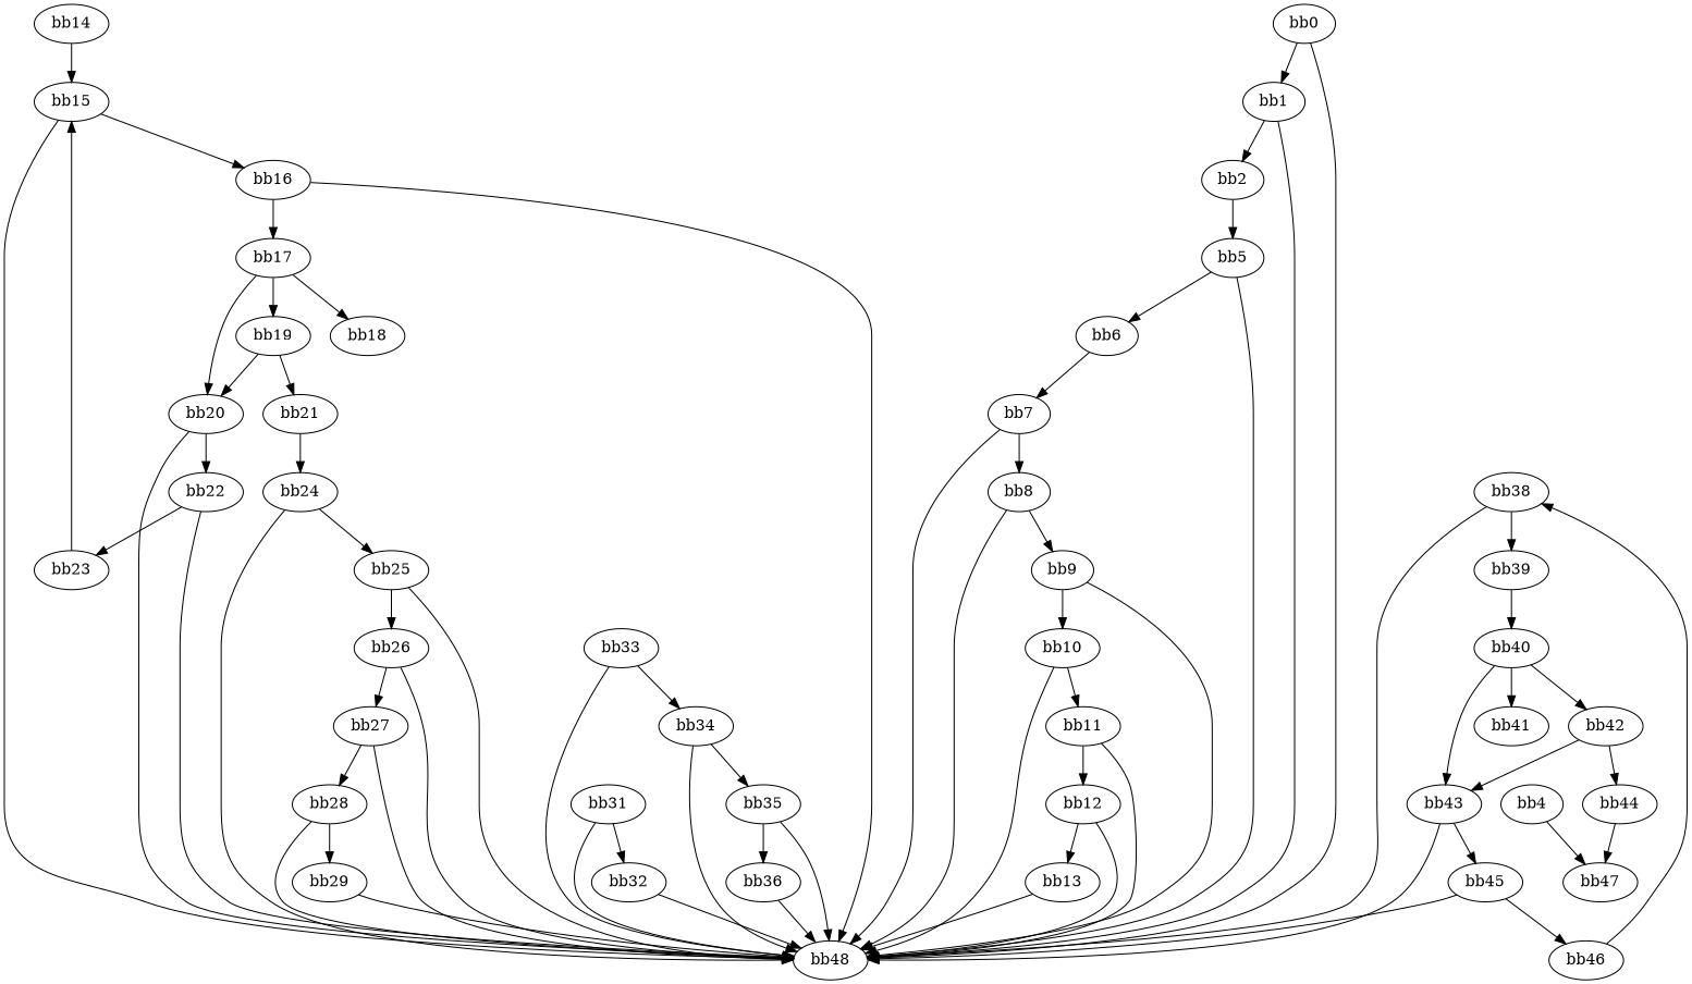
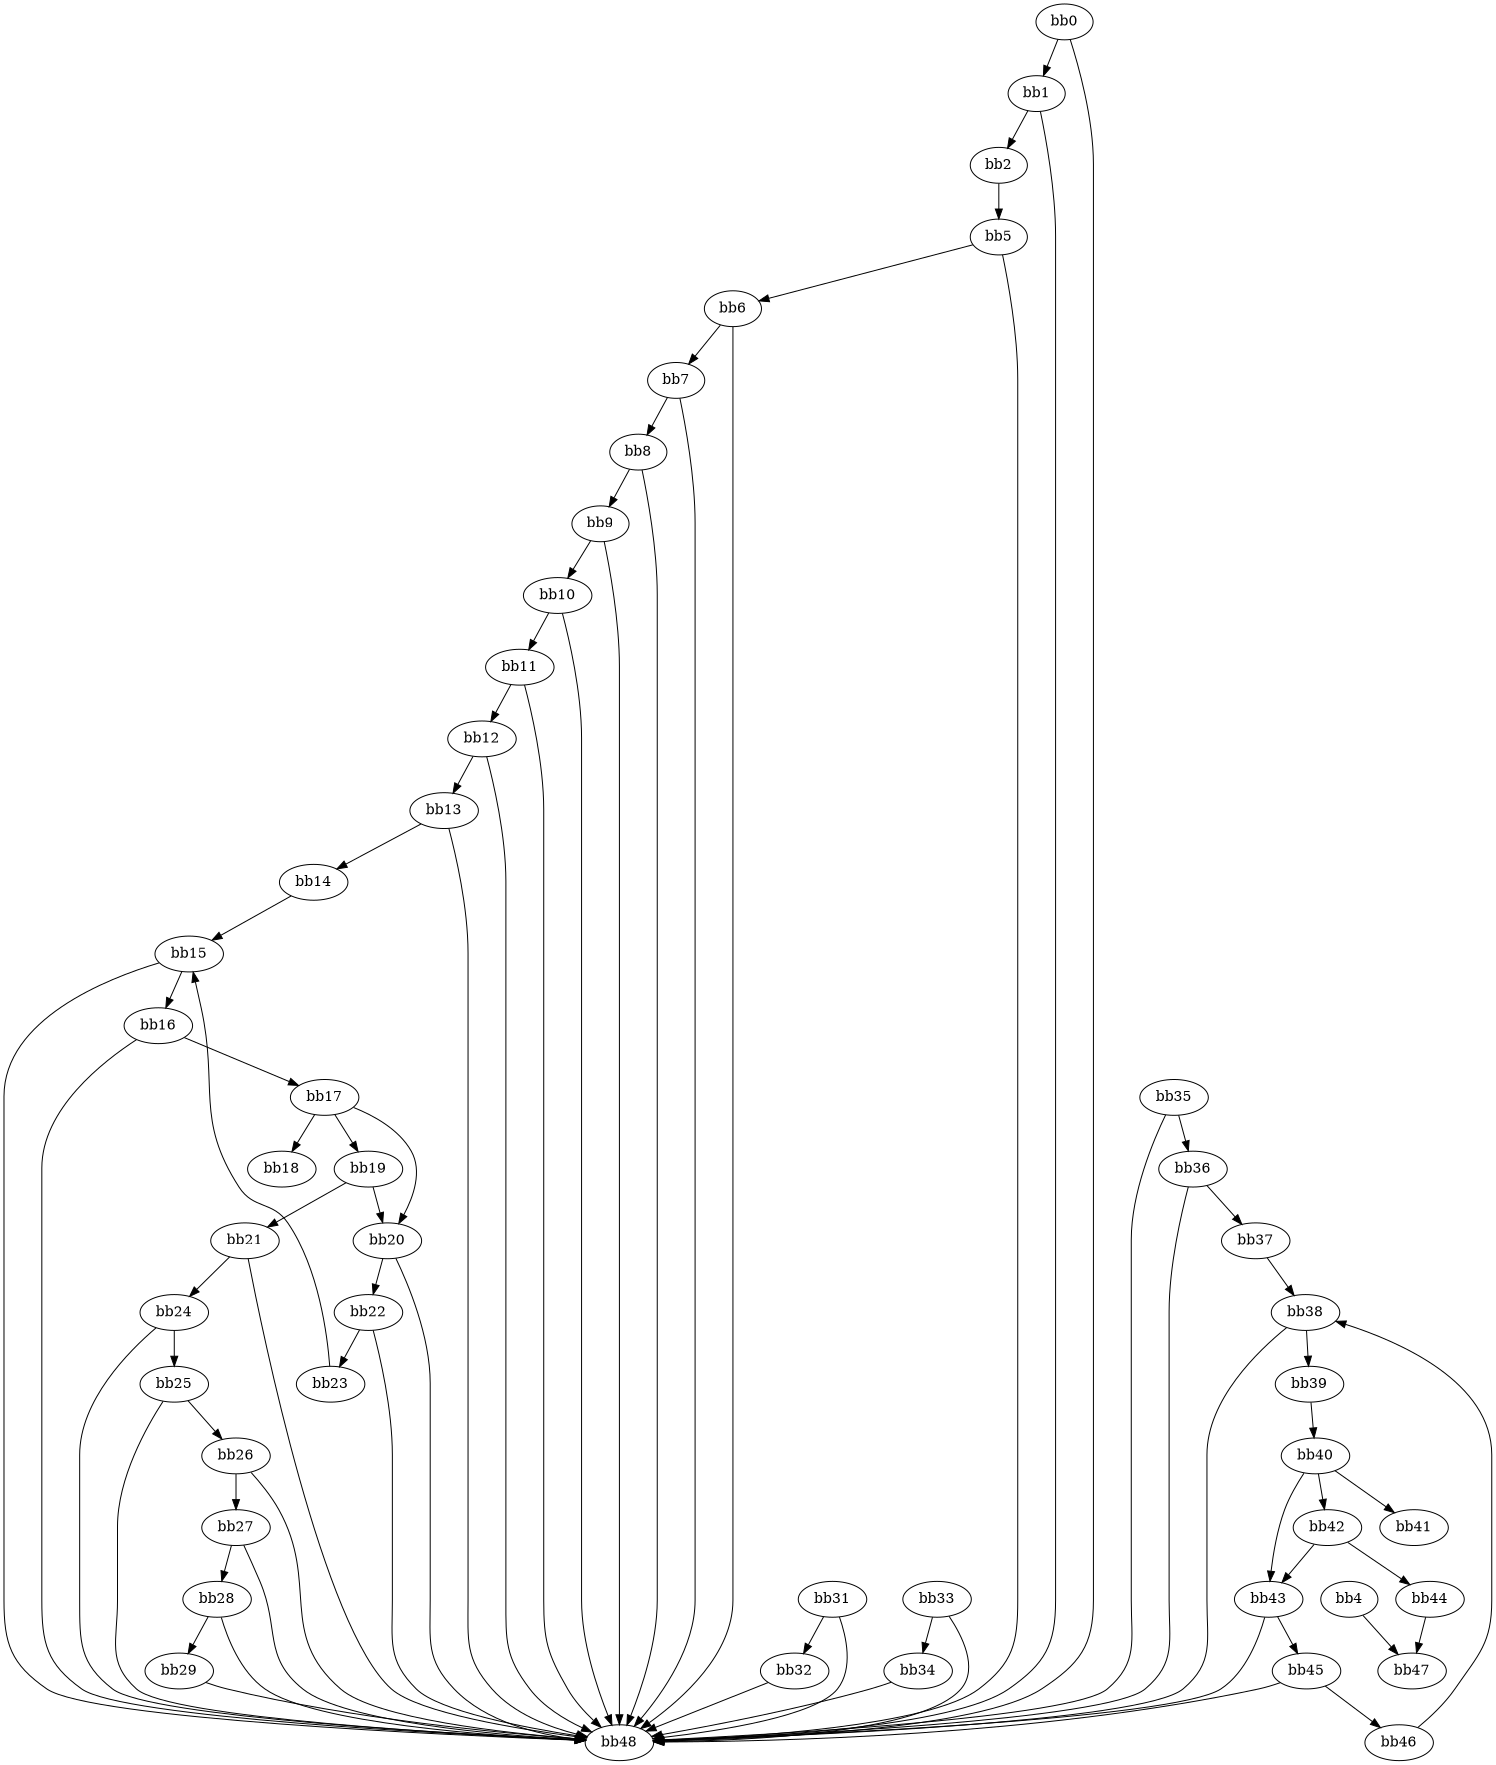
  digraph {
    n1 [label="bb0\l"]
    n2 [label="bb1\l"]
    n3 [label="bb48\l"]
    n4 [label="bb2\l"]
    n5 [label="bb5\l"]
    n6 [label="bb6\l"]
    n7 [label="bb4\l"]
    n8 [label="bb47\l"]
    n9 [label="bb7\l"]
    n10 [label="bb8\l"]
    n11 [label="bb9\l"]
    n12 [label="bb10\l"]
    n13 [label="bb11\l"]
    n14 [label="bb12\l"]
    n15 [label="bb13\l"]
    n16 [label="bb14\l"]
    n17 [label="bb15\l"]
    n18 [label="bb16\l"]
    n19 [label="bb17\l"]
    n20 [label="bb18\l"]
    n21 [label="bb19\l"]
    n22 [label="bb20\l"]
    n23 [label="bb21\l"]
    n24 [label="bb22\l"]
    n25 [label="bb24\l"]
    n26 [label="bb23\l"]
    n27 [label="bb25\l"]
    n28 [label="bb26\l"]
    n29 [label="bb27\l"]
    n30 [label="bb28\l"]
    n31 [label="bb29\l"]
    n32 [label="bb31\l"]
    n33 [label="bb32\l"]
    n34 [label="bb33\l"]
    n35 [label="bb34\l"]
    n36 [label="bb35\l"]
    n37 [label="bb36\l"]
+   n38 [label="bb37\l"]
    n39 [label="bb38\l"]
    n40 [label="bb39\l"]
    n41 [label="bb40\l"]
    n42 [label="bb41\l"]
    n43 [label="bb42\l"]
    n44 [label="bb43\l"]
    n45 [label="bb44\l"]
    n46 [label="bb45\l"]
    n47 [label="bb46\l"]
    n1 -> n2
    n1 -> n3
    n2 -> n3
    n2 -> n4
    n4 -> n5
    n5 -> n3
    n5 -> n6
+   n6 -> n3
    n6 -> n9
    n7 -> n8
    n9 -> n3
    n9 -> n10
    n10 -> n3
    n10 -> n11
    n11 -> n3
    n11 -> n12
    n12 -> n3
    n12 -> n13
    n13 -> n3
    n13 -> n14
    n14 -> n3
    n14 -> n15
    n15 -> n3
+   n15 -> n16
    n16 -> n17
    n17 -> n3
    n17 -> n18
    n18 -> n3
    n18 -> n19
    n19 -> n20
    n19 -> n21
    n19 -> n22
    n21 -> n22
    n21 -> n23
    n22 -> n3
    n22 -> n24
+   n23 -> n3
    n23 -> n25
    n24 -> n3
    n24 -> n26
    n25 -> n3
    n25 -> n27
    n26 -> n17
    n27 -> n3
    n27 -> n28
    n28 -> n3
    n28 -> n29
    n29 -> n3
    n29 -> n30
    n30 -> n3
    n30 -> n31
    n31 -> n3
    n32 -> n3
    n32 -> n33
    n33 -> n3
    n34 -> n3
    n34 -> n35
    n35 -> n3
-   n35 -> n36
    n36 -> n3
    n36 -> n37
    n37 -> n3
+   n37 -> n38
+   n38 -> n39
    n39 -> n3
    n39 -> n40
    n40 -> n41
    n41 -> n42
    n41 -> n43
    n41 -> n44
    n43 -> n44
    n43 -> n45
    n44 -> n3
    n44 -> n46
    n45 -> n8
    n46 -> n3
    n46 -> n47
    n47 -> n39
  }
